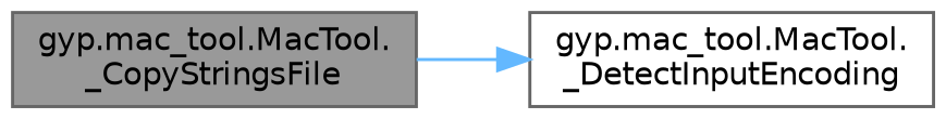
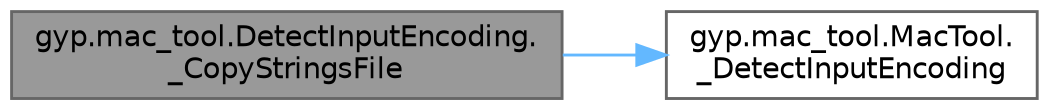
  digraph {
    rankdir=LR
    node [fontname=Helvetica fontsize=10 shape=box style=filled]
-   n1 [color=gray40 fillcolor=grey60 fontcolor=black height=0.2 label="gyp.mac_tool.MacTool.\l_CopyStringsFile" width=0.4]
+   n1 [color=gray40 fillcolor=grey60 fontcolor=black height=0.2 label="gyp.mac_tool.DetectInputEncoding.\l_CopyStringsFile" width=0.4]
    n2 [color=grey40 fillcolor=white height=0.2 label="gyp.mac_tool.MacTool.\l_DetectInputEncoding" width=0.4]
    n1 -> n2 [color=steelblue1 fontname=Helvetica fontsize=10 labelfontname=Helvetica labelfontsize=10 style=solid]
  }
